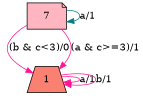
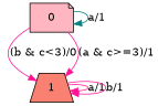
  digraph {
    node [style=filled]
    edge [color=deeppink]
-   n1 [label=7 shape=note fillcolor=lightpink]
+   n1 [label=0 shape=note fillcolor=lightpink]
    n2 [label=1 shape=trapezium fillcolor=salmon]
    n1 -> n1 [label="a/1" color=teal]
    n1 -> n2 [label="(b & c<3)/0"]
    n1 -> n2 [label="(a & c>=3)/1"]
    n2 -> n2 [label="a/1"]
    n2 -> n2 [label="b/1"]
  }
